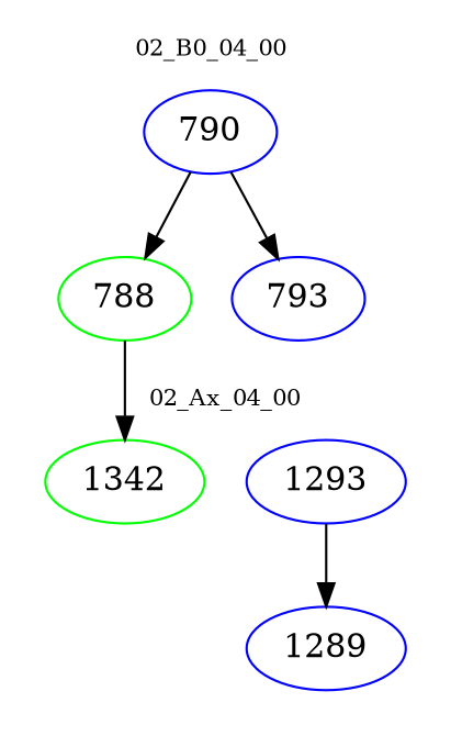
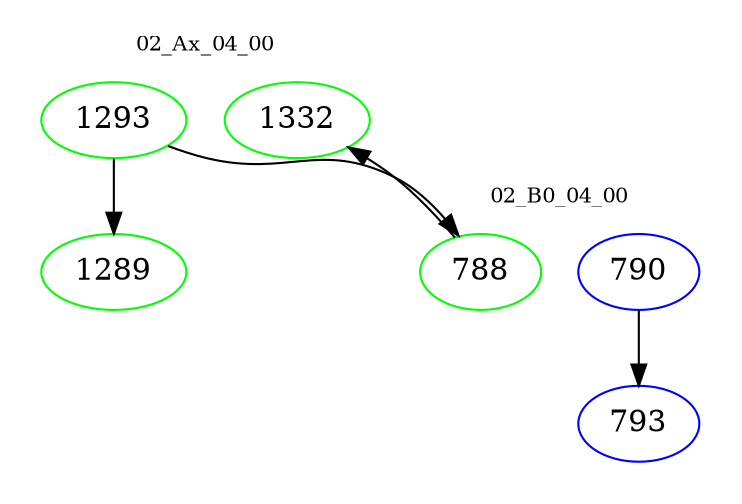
  digraph {
    node [color=blue]
    edge [color=black]
-   n1 [label=1293]
-   n2 [label=1289]
-   n3 [color=green label=1342]
+   n1 [color=green label=1293]
+   n2 [color=green label=1289]
+   n3 [color=green label=1332]
    n4 [label=790]
    n5 [color=green label=788]
    n6 [label=793]
    subgraph cluster_1 {
      color=white
      fontsize=10
      label="02_Ax_04_00"
      n1
      n2
      n3
    }
    subgraph cluster_2 {
      color=white
      fontsize=10
      label="02_B0_04_00"
      n4
      n5
      n6
    }
    n1 -> n2
-   n4 -> n5
+   n1 -> n5
    n4 -> n6
    n5 -> n3
  }
